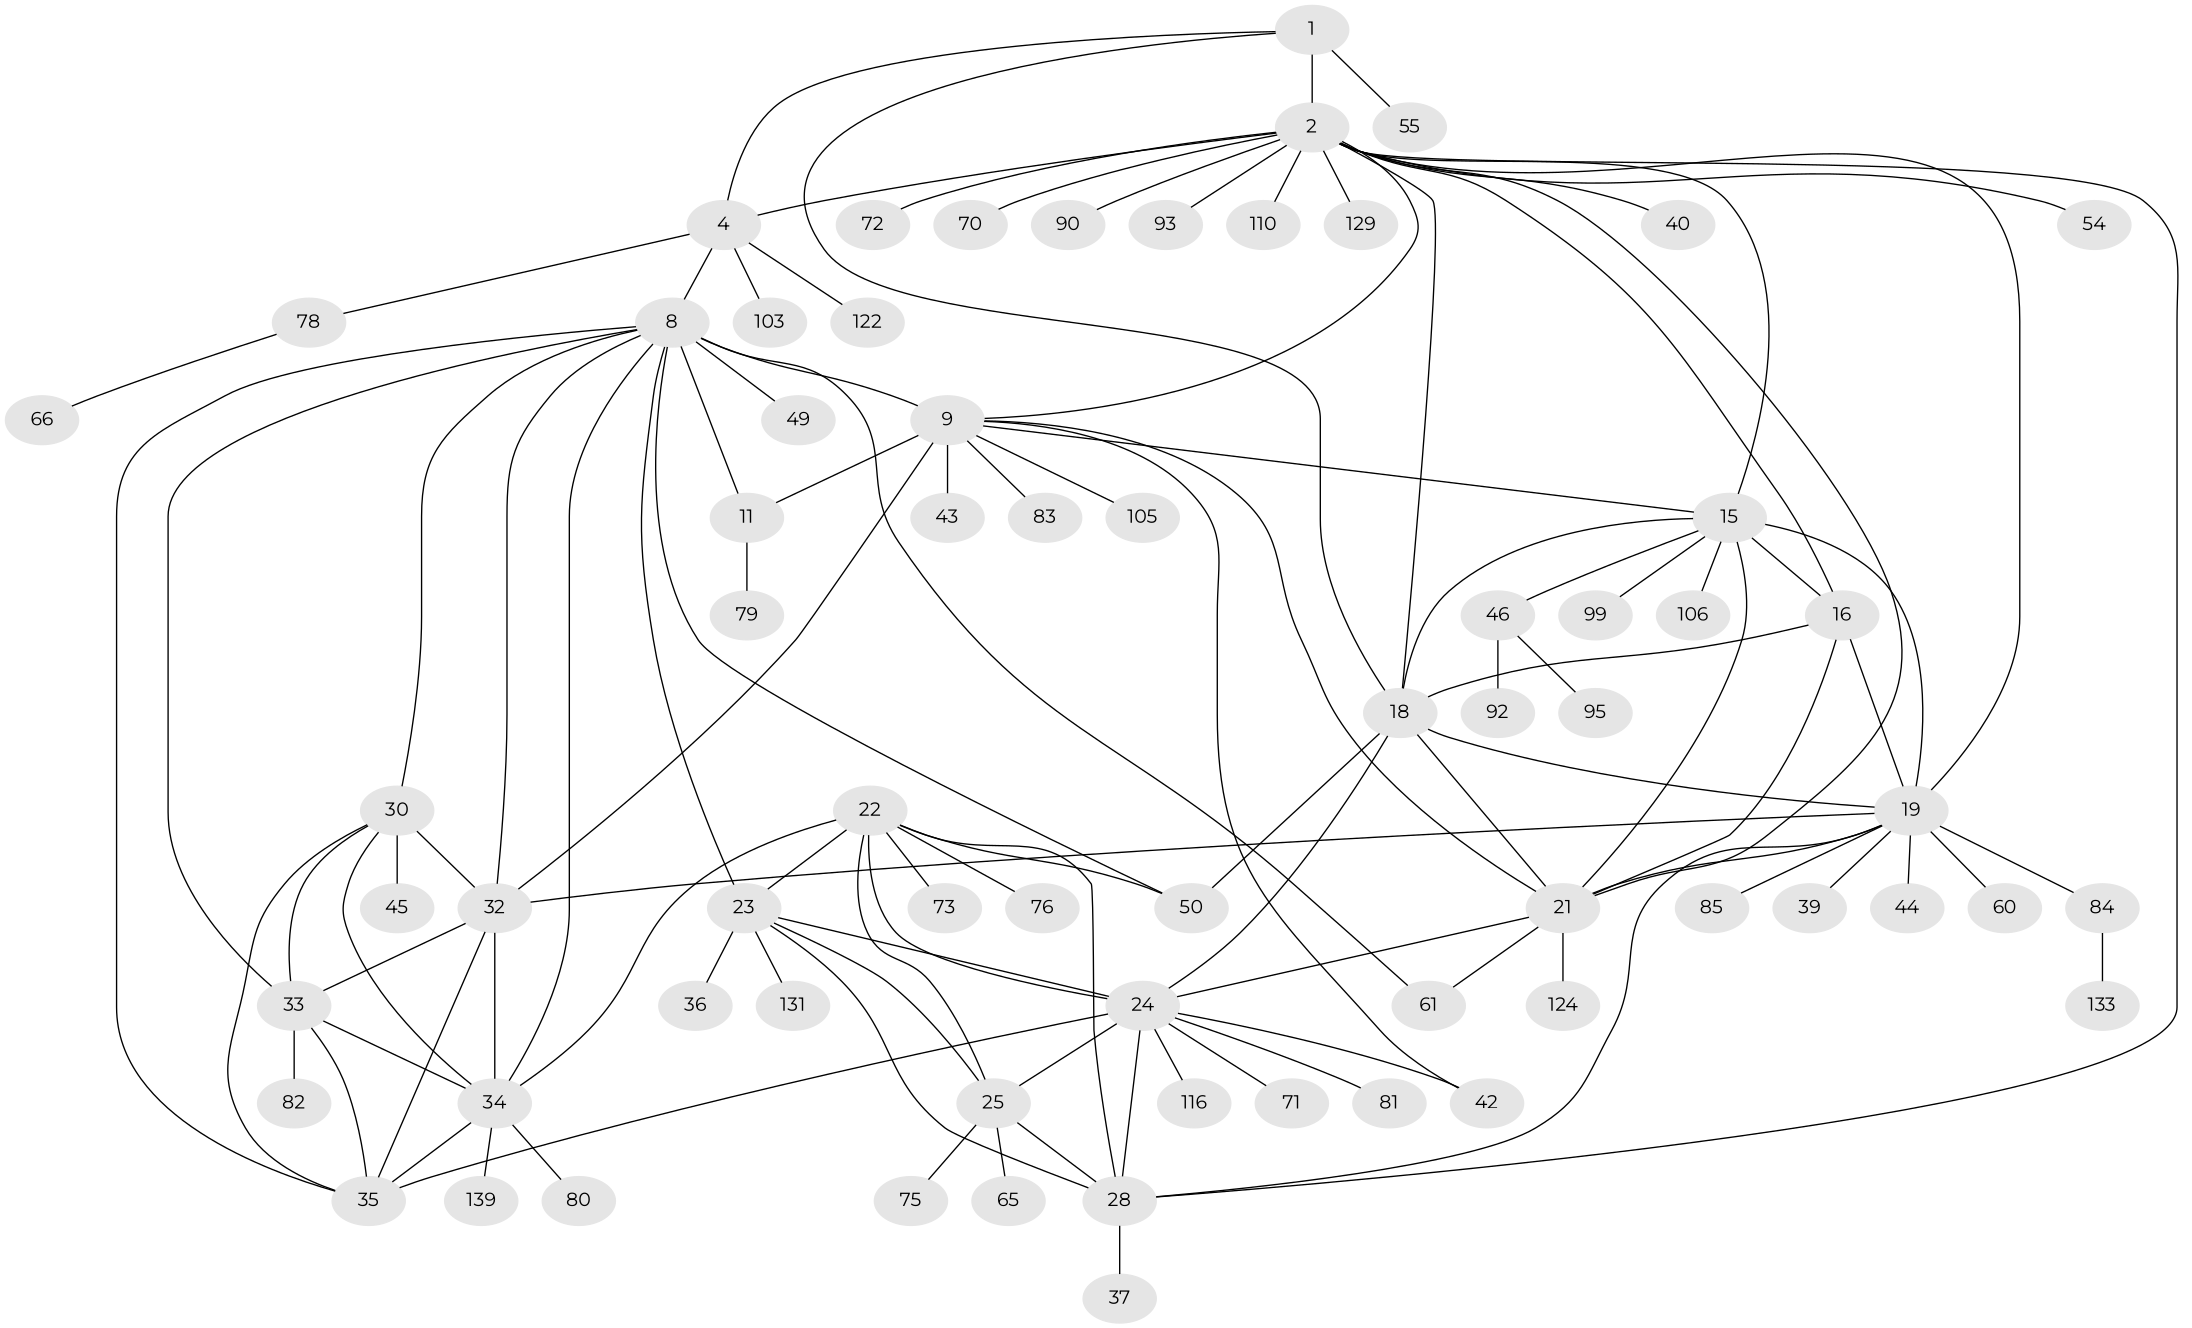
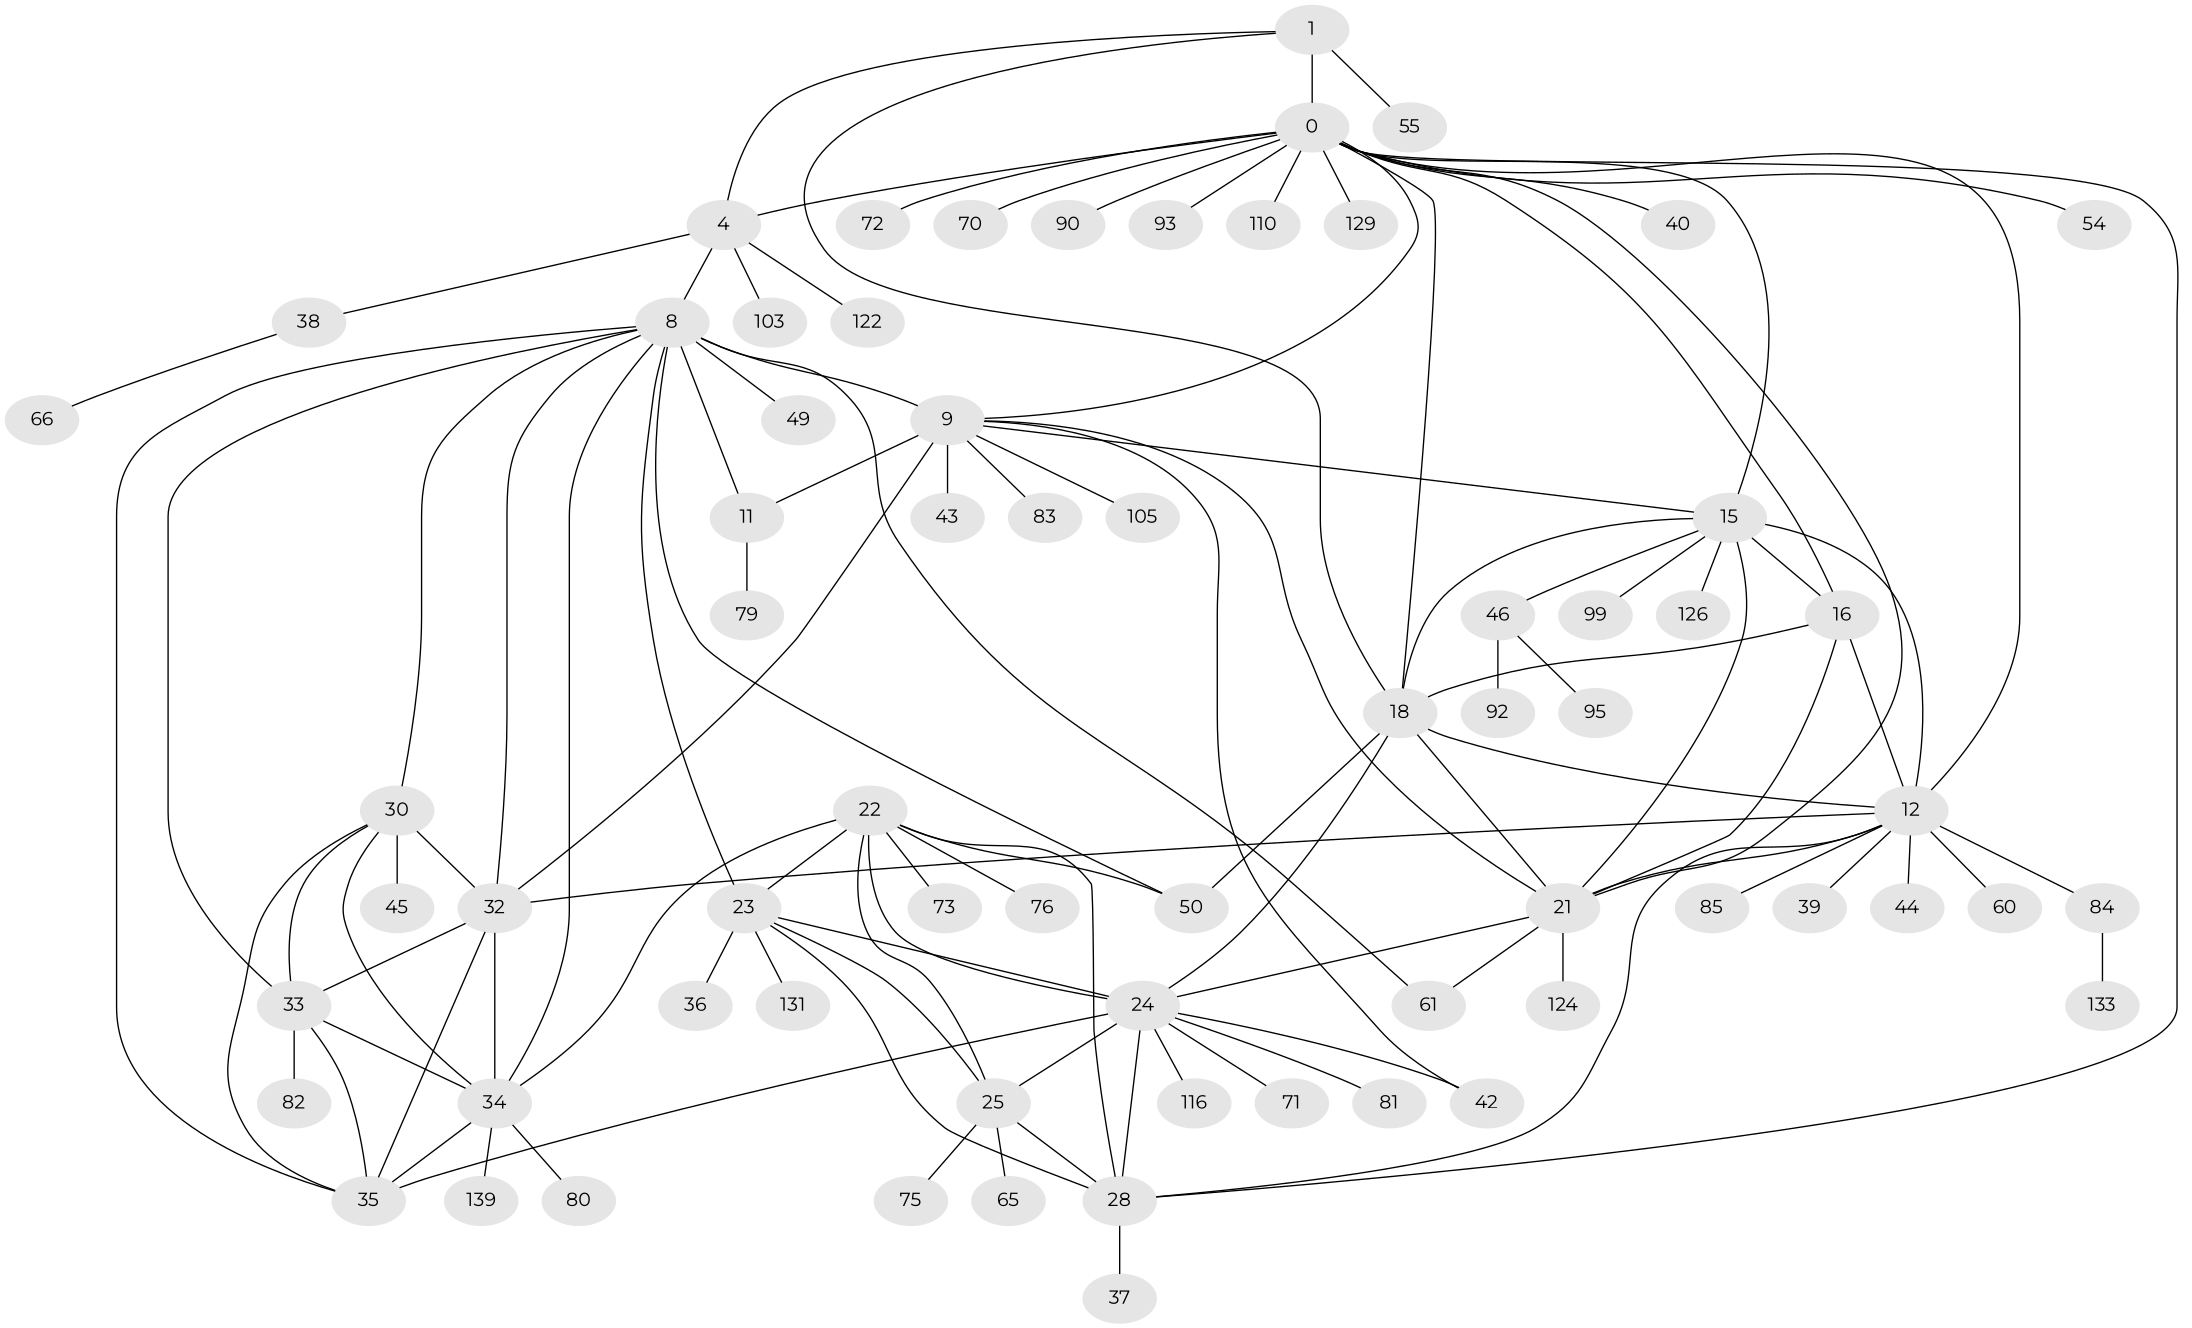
  graph {
    fontname=Montserrat
    node [color=gray90 fontname=Montserrat style=filled]
    edge [fontname=Montserrat]
-   2 [super="+5+51+3"]
+   2 [super="+5+51+3" label=0]
    4
    18 [super="+56+69+102+58"]
    9 [super="+70+13+136+126+10"]
    15 [super="+20+112"]
    16
-   19 [super="+47"]
+   19 [super="+47" label=12]
    21
    28 [super="+86"]
    40
    54
    72
    n13 [label=70]
    90
    93
    110
    129
    1
    55 [super="+119+123"]
    8 [super="+138+98+12"]
-   38 [super="+140+59" label=78]
+   38 [super="+140+59"]
    103
    122
    50 [super="+101"]
    24 [super="+26+89+27+130+97"]
    11 [super="+57+120"]
    32 [super="+64+88"]
    42
    43
    83
    105
    46
    99
-   106
+   106 [label=126]
    39
    44
    60
    84
    85
    61
    124
    37 [super="+62"]
    23
    30
    33 [super="+121+96+63"]
    34 [super="+41"]
    35 [super="+115+135+53"]
    49
    66
    79
    25 [super="+127"]
    36
    131
    45
    82
    80
    139
    92
    95
    71
    81
    116
    133
    22 [super="+48"]
    73
    76
    65
    75
    2 -- 4 [weight=5]
    2 -- 18
    2 -- 9 [weight=2]
    2 -- 15 [weight=2]
    2 -- 16
    2 -- 19
    2 -- 21
    2 -- 28
    2 -- 40
    2 -- 54
    2 -- 72
    2 -- n13
    2 -- 90
    2 -- 93
    2 -- 110
    2 -- 129
    4 -- 8
    4 -- 38
    4 -- 103
    4 -- 122
    18 -- 19
    18 -- 21
    18 -- 50
    18 -- 24
    9 -- 15
    9 -- 21
    9 -- 11 [weight=4]
    9 -- 32
    9 -- 42
    9 -- 43
    9 -- 83
    9 -- 105
    15 -- 18 [weight=2]
    15 -- 16 [weight=2]
    15 -- 19 [weight=2]
    15 -- 21 [weight=2]
    15 -- 46
    15 -- 99
    15 -- 106
    16 -- 18
    16 -- 19
    16 -- 21
    19 -- 21
    19 -- 28
    19 -- 32
    19 -- 39
    19 -- 44
    19 -- 60
    19 -- 84
    19 -- 85
    21 -- 24
    21 -- 61
    21 -- 124
    28 -- 37
    1 -- 2 [weight=5]
    1 -- 4
    1 -- 18
    1 -- 55
    8 -- 9 [weight=8]
    8 -- 50
    8 -- 11 [weight=2]
    8 -- 32 [weight=2]
    8 -- 61
    8 -- 23
    8 -- 30 [weight=2]
    8 -- 33 [weight=2]
    8 -- 34 [weight=2]
    8 -- 35 [weight=2]
    8 -- 49
    38 -- 66
    24 -- 28 [weight=3]
    24 -- 42
    24 -- 35
    24 -- 25 [weight=3]
    24 -- 71
    24 -- 81
    24 -- 116
    11 -- 79
    32 -- 33
    32 -- 34
    32 -- 35
    46 -- 92
    46 -- 95
    84 -- 133
    23 -- 28
    23 -- 24 [weight=3]
    23 -- 25
    23 -- 36
    23 -- 131
    30 -- 32
    30 -- 33
    30 -- 34
    30 -- 35
    30 -- 45
    33 -- 34
    33 -- 35
    33 -- 82
    34 -- 35
    34 -- 80
    34 -- 139
    25 -- 28
    25 -- 65
    25 -- 75
    22 -- 28
    22 -- 50
    22 -- 24 [weight=3]
    22 -- 23
    22 -- 34
    22 -- 25
    22 -- 73
    22 -- 76
  }
